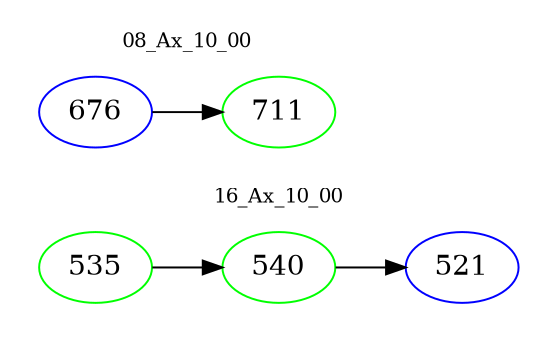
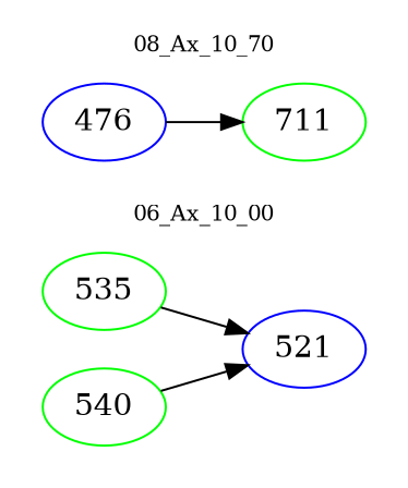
  digraph {
    rankdir=LR
    node [color=green]
    edge [color=black]
    n1 [label=535]
    n2 [color=blue label=521]
    n3 [label=540]
-   n4 [color=blue label=676]
+   n4 [color=blue label=476]
    n5 [label=711]
    subgraph cluster_1 {
      color=white
      fontsize=10
-     label="16_Ax_10_00"
+     label="06_Ax_10_00"
      n1
      n2
      n3
    }
    subgraph cluster_2 {
      color=white
      fontsize=10
-     label="08_Ax_10_00"
+     label="08_Ax_10_70"
      n4
      n5
    }
-   n1 -> n3
+   n1 -> n2
    n3 -> n2
    n4 -> n5
  }
